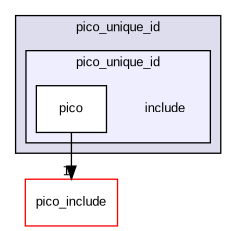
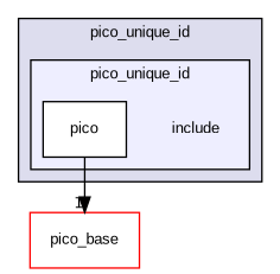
  digraph {
    compound=true
    fontname="Liberation Sans"
    node [fontname="Liberation Sans" fontsize=10 shape=box fillcolor=white style=filled]
    n1 [label=include shape=plaintext fillcolor="" style=""]
    n2 [color=black label=pico]
-   n3 [color=red label=pico_include]
+   n3 [color=red label=pico_base]
    subgraph cluster_1 {
      bgcolor="#ddddee"
      fontsize=10
      label=pico_unique_id
      pencolor=black
      subgraph cluster_2 {
        bgcolor="#eeeeff"
        fontsize=10
        pencolor=black
        n1
        n2
      }
    }
    n2 -> n3 [headlabel=1 labeldistance=1.5 labelfontname=Helvetica labelfontsize=10 fontname="Liberation Sans"]
  }
